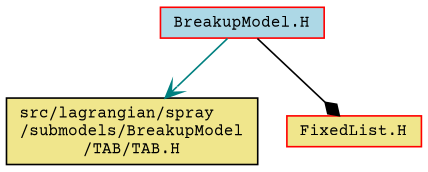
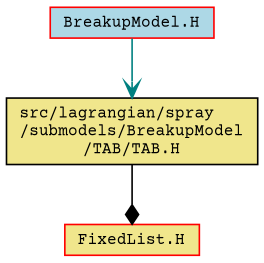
  digraph {
    fontname="Courier Prime"
    node [color=red fillcolor=khaki fontname="Courier Prime" fontsize=10 shape=record style=filled]
    edge [fontname="Courier Prime" fontsize=10 labelfontname=Helvetica labelfontsize=10 style=solid]
    n1 [color=black fontcolor=black height=0.2 label="src/lagrangian/spray\l/submodels/BreakupModel\l/TAB/TAB.H" width=0.4]
    n2 [height=0.2 label="FixedList.H" width=0.4]
    n3 [fillcolor=lightblue height=0.2 label="BreakupModel.H" width=0.4]
-   n3 -> n2 [arrowhead=diamond color=black]
+   n1 -> n2 [arrowhead=diamond color=black]
    n3 -> n1 [arrowhead=vee color=teal]
  }
